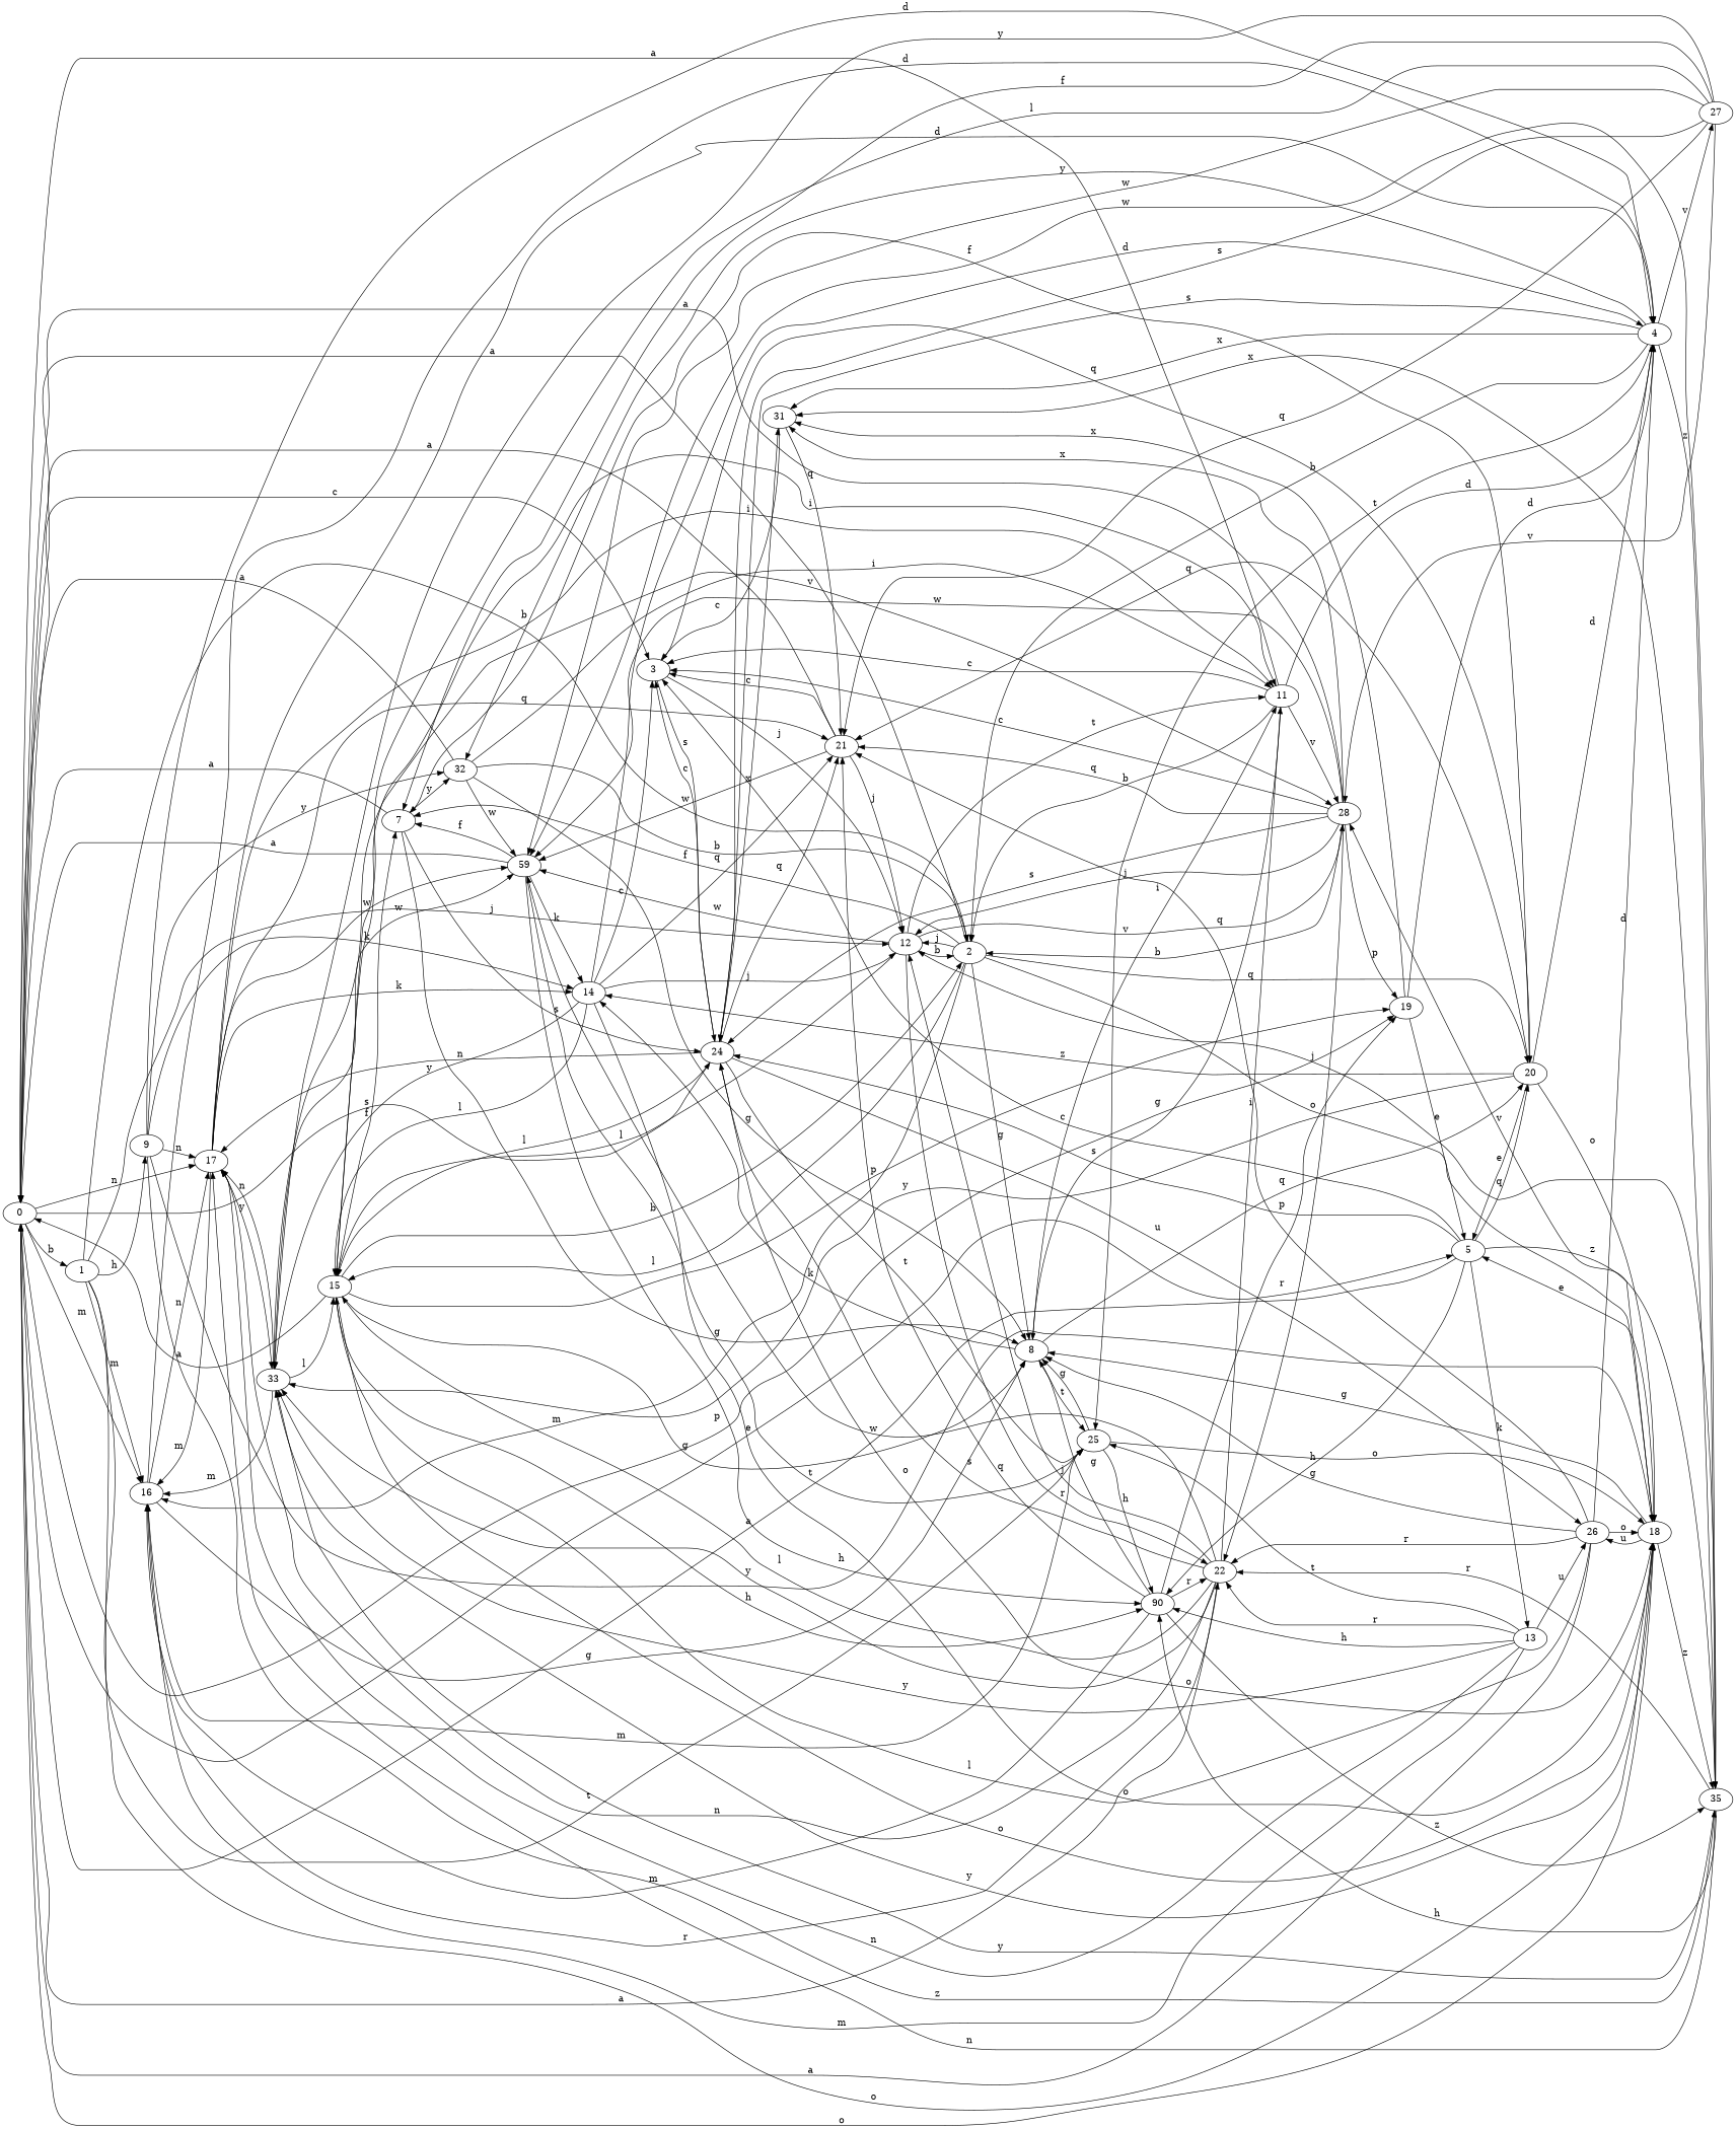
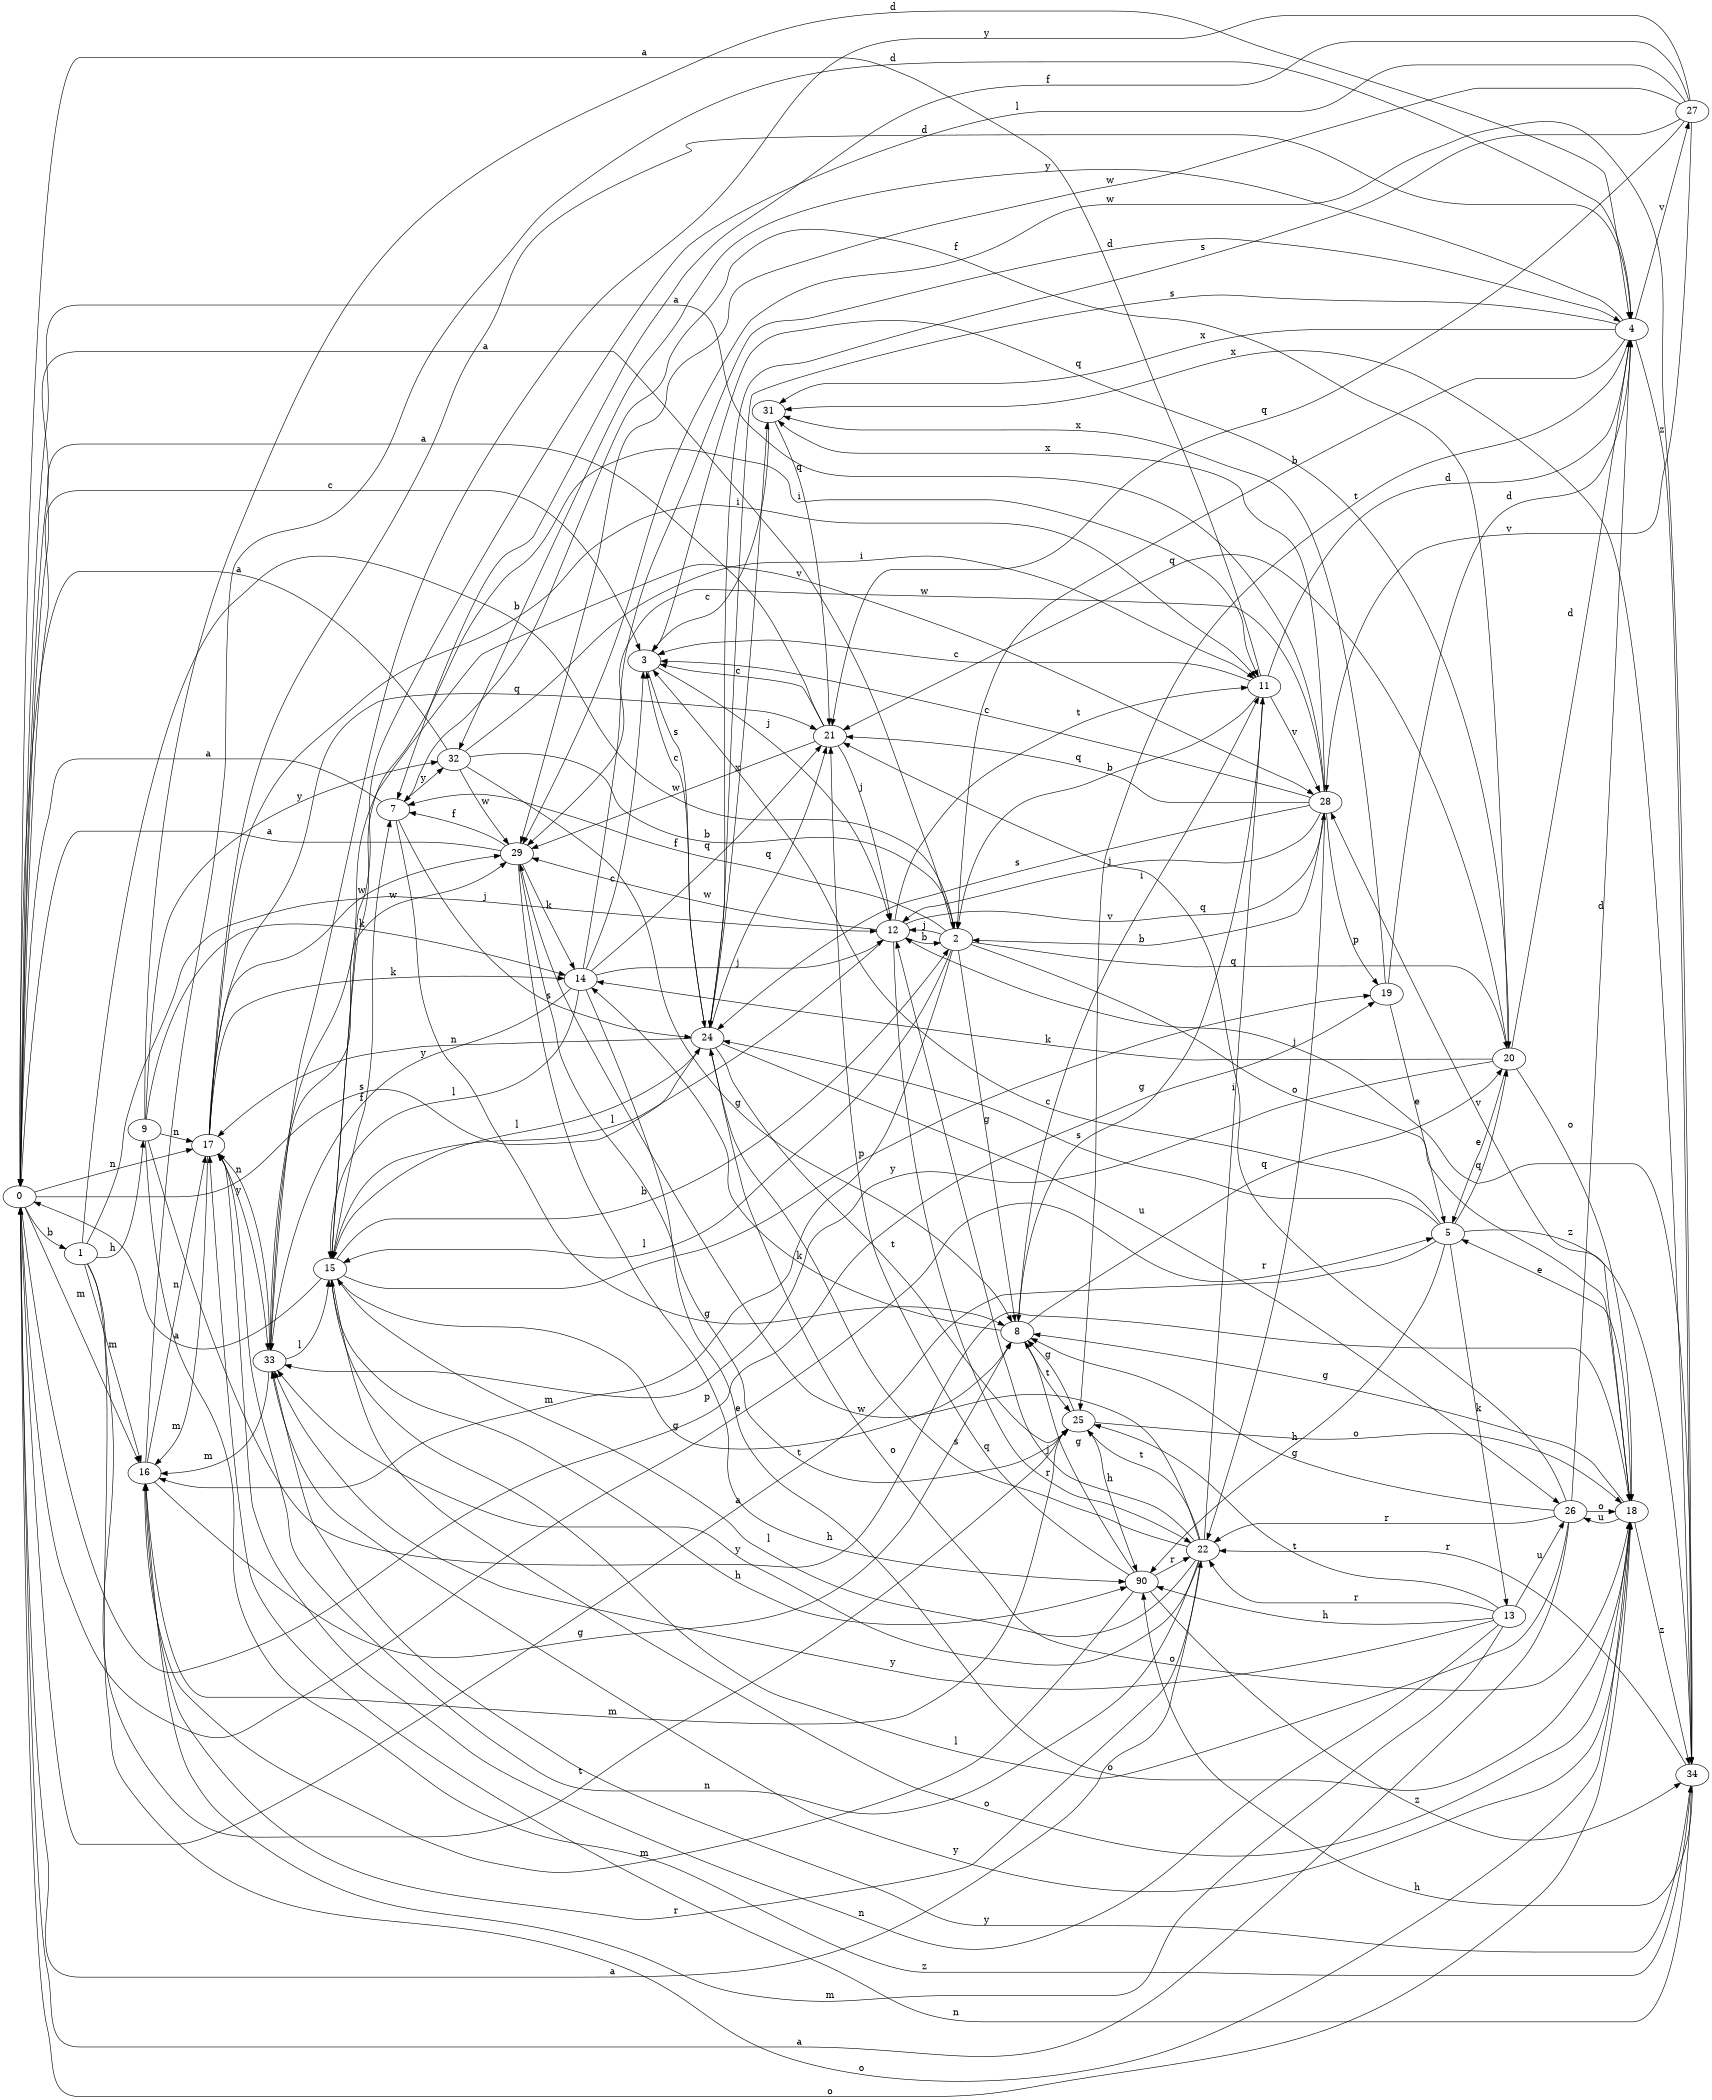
  strict digraph {
    rankdir=LR
    0
    1
    3
    5
    16
    17
    18
    19
    24
    2
    9
    12
    25
    20
-   34 [label=35]
+   34
    n16 [label=90]
    13
    8
    4
    22
    11
    14
    21
-   29 [label=59]
+   29
    33
    28
    26
    31
    15
    7
    32
    27
    0 -> 1 [label=b]
    0 -> 3 [label=c]
    0 -> 5 [label=e]
    0 -> 16 [label=m]
    0 -> 17 [label=n]
    0 -> 18 [label=o]
    0 -> 19 [label=p]
    0 -> 24 [label=s]
    1 -> 16 [label=m]
    1 -> 18 [label=o]
    1 -> 2 [label=b]
    1 -> 9 [label=h]
    1 -> 12 [label=j]
    1 -> 25 [label=t]
    3 -> 24 [label=s]
    3 -> 12 [label=j]
    3 -> 20 [label=q]
    5 -> 0 [label=a]
    5 -> 3 [label=c]
    5 -> 24 [label=s]
    5 -> 20 [label=q]
    5 -> 34 [label=z]
    5 -> n16 [label=h]
    5 -> 13 [label=k]
    16 -> 17 [label=n]
    16 -> 8 [label=g]
    16 -> 4 [label=d]
    16 -> 22 [label=r]
    17 -> 16 [label=m]
    17 -> 4 [label=d]
    17 -> 11 [label=i]
    17 -> 14 [label=k]
    17 -> 21 [label=q]
    17 -> 29 [label=w]
    17 -> 33 [label=y]
    18 -> 5 [label=e]
    18 -> 34 [label=z]
    18 -> 8 [label=g]
    18 -> 33 [label=y]
    18 -> 28 [label=v]
    18 -> 26 [label=u]
    19 -> 5 [label=e]
    19 -> 4 [label=d]
    19 -> 31 [label=x]
    24 -> 3 [label=c]
    24 -> 17 [label=n]
    24 -> 18 [label=o]
    24 -> 25 [label=t]
    24 -> 21 [label=q]
    24 -> 26 [label=u]
    24 -> 31 [label=x]
    24 -> 15 [label=l]
    2 -> 0 [label=a]
    2 -> 16 [label=m]
    2 -> 18 [label=o]
    2 -> 12 [label=j]
    2 -> 20 [label=q]
    2 -> 8 [label=g]
    2 -> 15 [label=l]
    2 -> 7 [label=f]
    9 -> 17 [label=n]
    9 -> 18 [label=o]
    9 -> 34 [label=z]
    9 -> 4 [label=d]
    9 -> 14 [label=k]
    9 -> 32 [label=y]
    12 -> 2 [label=b]
    12 -> 22 [label=r]
    12 -> 11 [label=t]
    12 -> 29 [label=w]
    12 -> 28 [label=v]
    12 -> 15 [label=l]
    25 -> 16 [label=m]
    25 -> 18 [label=o]
    25 -> n16 [label=h]
    25 -> 8 [label=g]
    20 -> 5 [label=e]
    20 -> 18 [label=o]
    20 -> 4 [label=d]
-   20 -> 14 [label=z]
+   20 -> 14 [label=k]
    20 -> 21 [label=q]
    20 -> 33 [label=y]
    20 -> 7 [label=f]
    34 -> 17 [label=n]
    34 -> 12 [label=j]
    34 -> n16 [label=h]
    34 -> 22 [label=r]
    34 -> 29 [label=w]
    34 -> 33 [label=y]
    34 -> 31 [label=x]
    n16 -> 16 [label=m]
-   n16 -> 19 [label=p]
    n16 -> 34 [label=z]
    n16 -> 8 [label=g]
    n16 -> 22 [label=r]
    n16 -> 21 [label=q]
    13 -> 16 [label=m]
    13 -> 17 [label=n]
    13 -> 25 [label=t]
    13 -> n16 [label=h]
    13 -> 22 [label=r]
    13 -> 33 [label=y]
    13 -> 26 [label=u]
    8 -> 25 [label=t]
    8 -> 20 [label=q]
    8 -> 11 [label=i]
    8 -> 14 [label=k]
    4 -> 24 [label=s]
    4 -> 2 [label=b]
    4 -> 25 [label=t]
    4 -> 34 [label=z]
    4 -> 31 [label=x]
    4 -> 32 [label=y]
    4 -> 27 [label=v]
    22 -> 0 [label=a]
    22 -> 17 [label=n]
    22 -> 24 [label=s]
    22 -> 12 [label=j]
+   22 -> 25 [label=t]
    22 -> 11 [label=i]
    22 -> 29 [label=w]
    22 -> 33 [label=y]
    22 -> 15 [label=l]
    11 -> 0 [label=a]
    11 -> 3 [label=c]
    11 -> 2 [label=b]
    11 -> 8 [label=g]
    11 -> 4 [label=d]
    11 -> 28 [label=v]
    14 -> 3 [label=c]
    14 -> 18 [label=o]
    14 -> 12 [label=j]
    14 -> 4 [label=d]
    14 -> 21 [label=q]
    14 -> 33 [label=y]
    14 -> 15 [label=l]
    21 -> 0 [label=a]
    21 -> 3 [label=c]
    21 -> 12 [label=j]
    21 -> 29 [label=w]
    29 -> 0 [label=a]
    29 -> 25 [label=t]
    29 -> n16 [label=h]
    29 -> 14 [label=k]
    29 -> 7 [label=f]
    33 -> 16 [label=m]
    33 -> 17 [label=n]
    33 -> 29 [label=w]
    33 -> 28 [label=v]
    33 -> 15 [label=l]
    28 -> 0 [label=a]
    28 -> 3 [label=c]
    28 -> 19 [label=p]
    28 -> 24 [label=s]
    28 -> 2 [label=b]
    28 -> 12 [label=j]
    28 -> 22 [label=r]
    28 -> 21 [label=q]
    28 -> 29 [label=w]
    28 -> 31 [label=x]
    26 -> 0 [label=a]
    26 -> 18 [label=o]
    26 -> 8 [label=g]
    26 -> 4 [label=d]
    26 -> 22 [label=r]
    26 -> 21 [label=q]
    26 -> 15 [label=l]
    31 -> 3 [label=c]
    31 -> 21 [label=q]
    15 -> 0 [label=a]
    15 -> 18 [label=o]
    15 -> 19 [label=p]
    15 -> 2 [label=b]
    15 -> n16 [label=h]
    15 -> 8 [label=g]
    15 -> 11 [label=i]
    15 -> 7 [label=f]
    7 -> 0 [label=a]
    7 -> 24 [label=s]
    7 -> 8 [label=g]
    7 -> 32 [label=y]
    32 -> 0 [label=a]
    32 -> 2 [label=b]
    32 -> 8 [label=g]
    32 -> 11 [label=i]
    32 -> 29 [label=w]
    27 -> 24 [label=s]
    27 -> 21 [label=q]
    27 -> 29 [label=w]
    27 -> 33 [label=y]
    27 -> 28 [label=v]
    27 -> 15 [label=l]
    27 -> 7 [label=f]
  }
